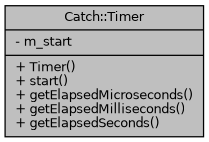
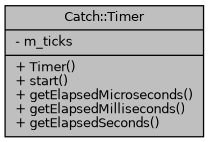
  digraph {
-   n1 [color=black fillcolor=grey75 fontcolor=black fontname=Helvetica fontsize=10 height=0.2 label="{Catch::Timer\n|- m_start\l|+ Timer()\l+ start()\l+ getElapsedMicroseconds()\l+ getElapsedMilliseconds()\l+ getElapsedSeconds()\l}" shape=record style=filled width=0.4]
+   n1 [color=black fillcolor=grey75 fontcolor=black fontname=Helvetica fontsize=10 height=0.2 label="{Catch::Timer\n|- m_ticks\l|+ Timer()\l+ start()\l+ getElapsedMicroseconds()\l+ getElapsedMilliseconds()\l+ getElapsedSeconds()\l}" shape=record style=filled width=0.4]
  }
